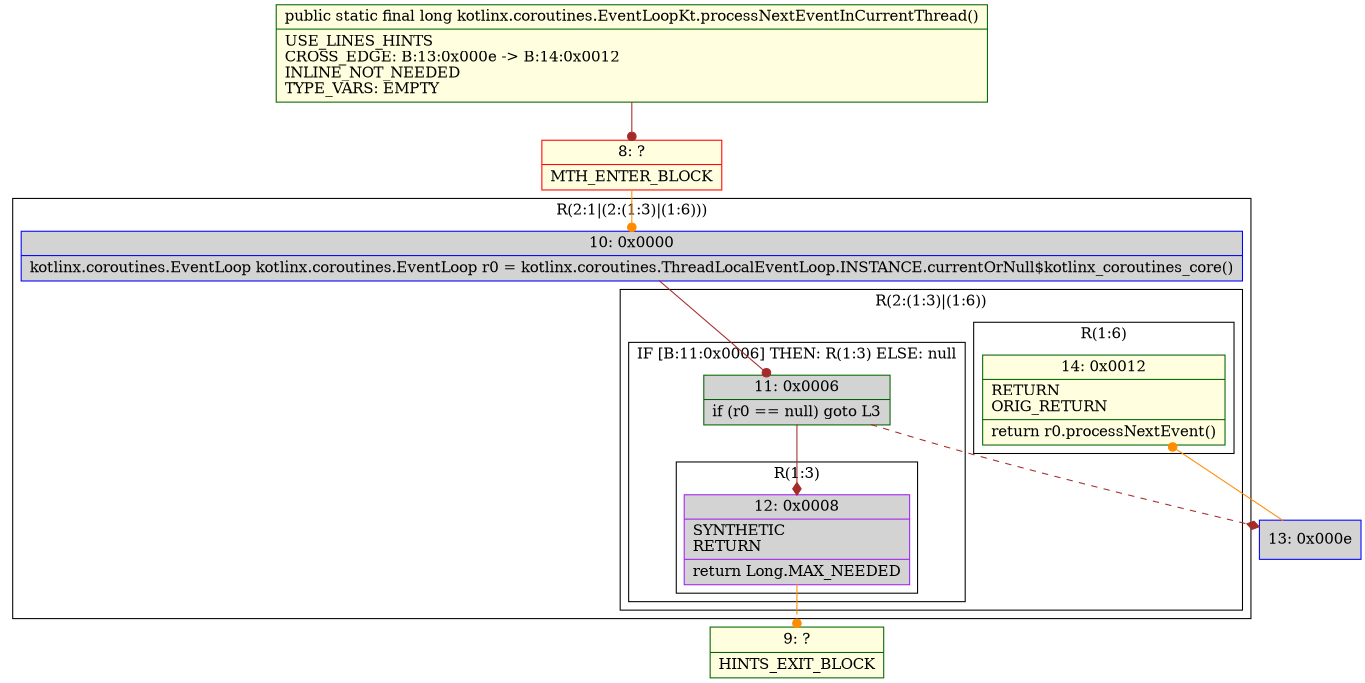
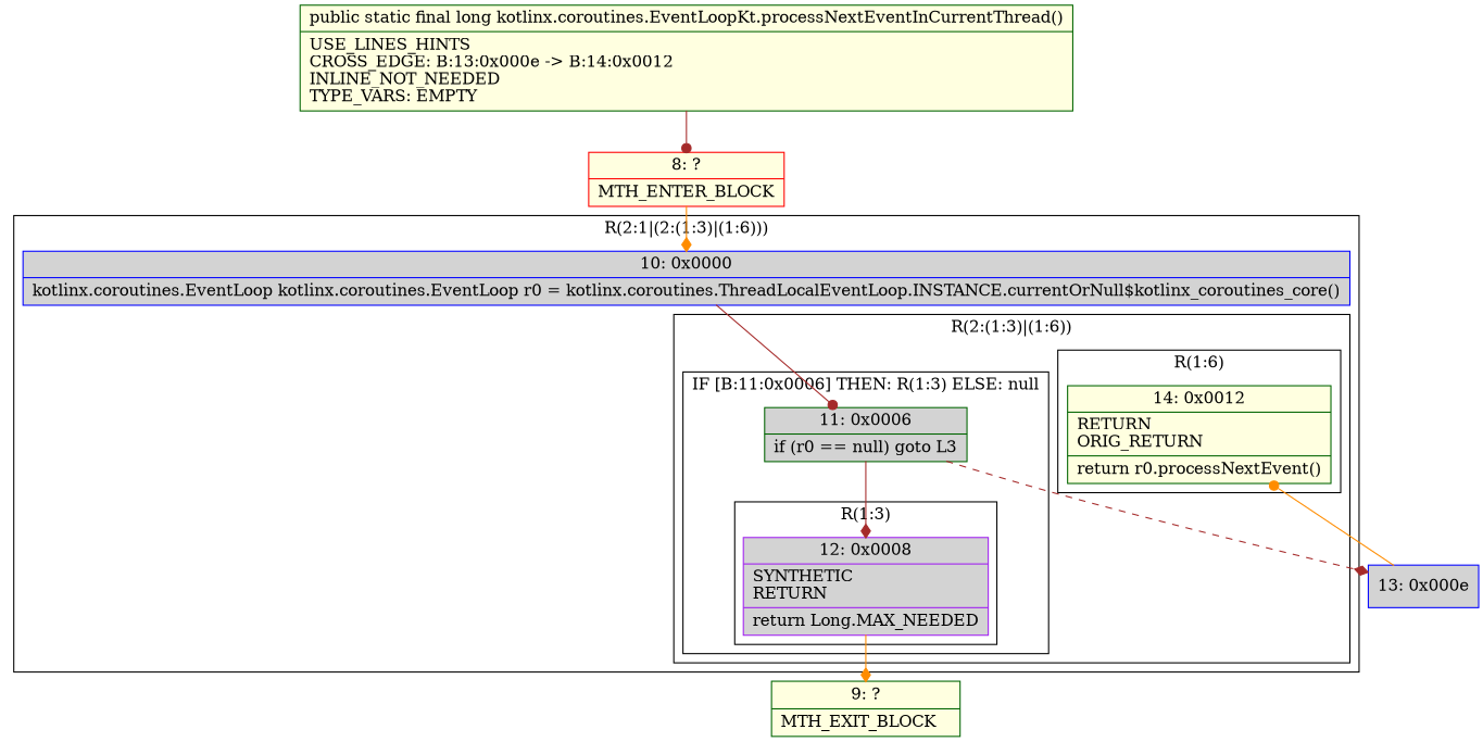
  digraph {
    node [color=darkgreen fillcolor=lightgrey shape=record style=filled]
    edge [arrowhead=dot color=brown]
    n1 [color=purple label="{12\:\ 0x0008|SYNTHETIC\lRETURN\l|return Long.MAX_NEEDED\l}"]
    n2 [label="{11\:\ 0x0006|if (r0 == null) goto L3\l}"]
    n3 [fillcolor=lightyellow label="{14\:\ 0x0012|RETURN\lORIG_RETURN\l|return r0.processNextEvent()\l}"]
    n4 [color=blue label="{10\:\ 0x0000|kotlinx.coroutines.EventLoop kotlinx.coroutines.EventLoop r0 = kotlinx.coroutines.ThreadLocalEventLoop.INSTANCE.currentOrNull$kotlinx_coroutines_core()\l}"]
-   n5 [fillcolor=lightyellow label="{9\:\ ?|HINTS_EXIT_BLOCK\l}"]
+   n5 [fillcolor=lightyellow label="{9\:\ ?|MTH_EXIT_BLOCK\l}"]
    n6 [color=blue label="{13\:\ 0x000e}"]
    n7 [color=red fillcolor=lightyellow label="{8\:\ ?|MTH_ENTER_BLOCK\l}"]
    n8 [fillcolor=lightyellow label="{public static final long kotlinx.coroutines.EventLoopKt.processNextEventInCurrentThread()  | USE_LINES_HINTS\lCROSS_EDGE: B:13:0x000e \-\> B:14:0x0012\lINLINE_NOT_NEEDED\lTYPE_VARS: EMPTY\l}"]
    subgraph cluster_1 {
      label="R(2:1|(2:(1:3)|(1:6)))"
      n4
      subgraph cluster_2 {
        label="R(2:(1:3)|(1:6))"
        subgraph cluster_3 {
          label="IF [B:11:0x0006] THEN: R(1:3) ELSE: null"
          n2
          subgraph cluster_4 {
            label="R(1:3)"
            n1
          }
        }
        subgraph cluster_5 {
          label="R(1:6)"
          n3
        }
      }
    }
-   n1 -> n5 [color=darkorange]
+   n1 -> n5 [arrowhead=diamond color=darkorange]
    n2 -> n1 [arrowhead=diamond]
    n2 -> n6 [arrowhead=diamond style=dashed]
    n4 -> n2
    n6 -> n3 [color=darkorange]
-   n7 -> n4 [color=darkorange]
+   n7 -> n4 [arrowhead=diamond color=darkorange]
    n8 -> n7
  }
